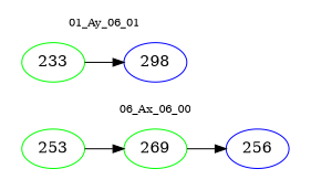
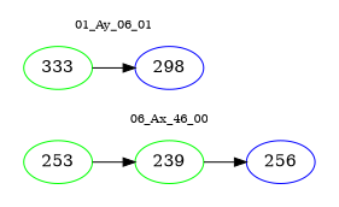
  digraph {
    rankdir=LR
    node [color=green]
    edge [color=black]
    n1 [label=253]
-   n2 [label=269]
+   n2 [label=239]
    n3 [color=blue label=256]
-   n4 [label=233]
+   n4 [label=333]
    n5 [color=blue label=298]
    subgraph cluster_1 {
      color=white
      fontsize=10
-     label="06_Ax_06_00"
+     label="06_Ax_46_00"
      n1
      n2
      n3
    }
    subgraph cluster_2 {
      color=white
      fontsize=10
      label="01_Ay_06_01"
      n4
      n5
    }
    n1 -> n2
    n2 -> n3
    n4 -> n5
  }
